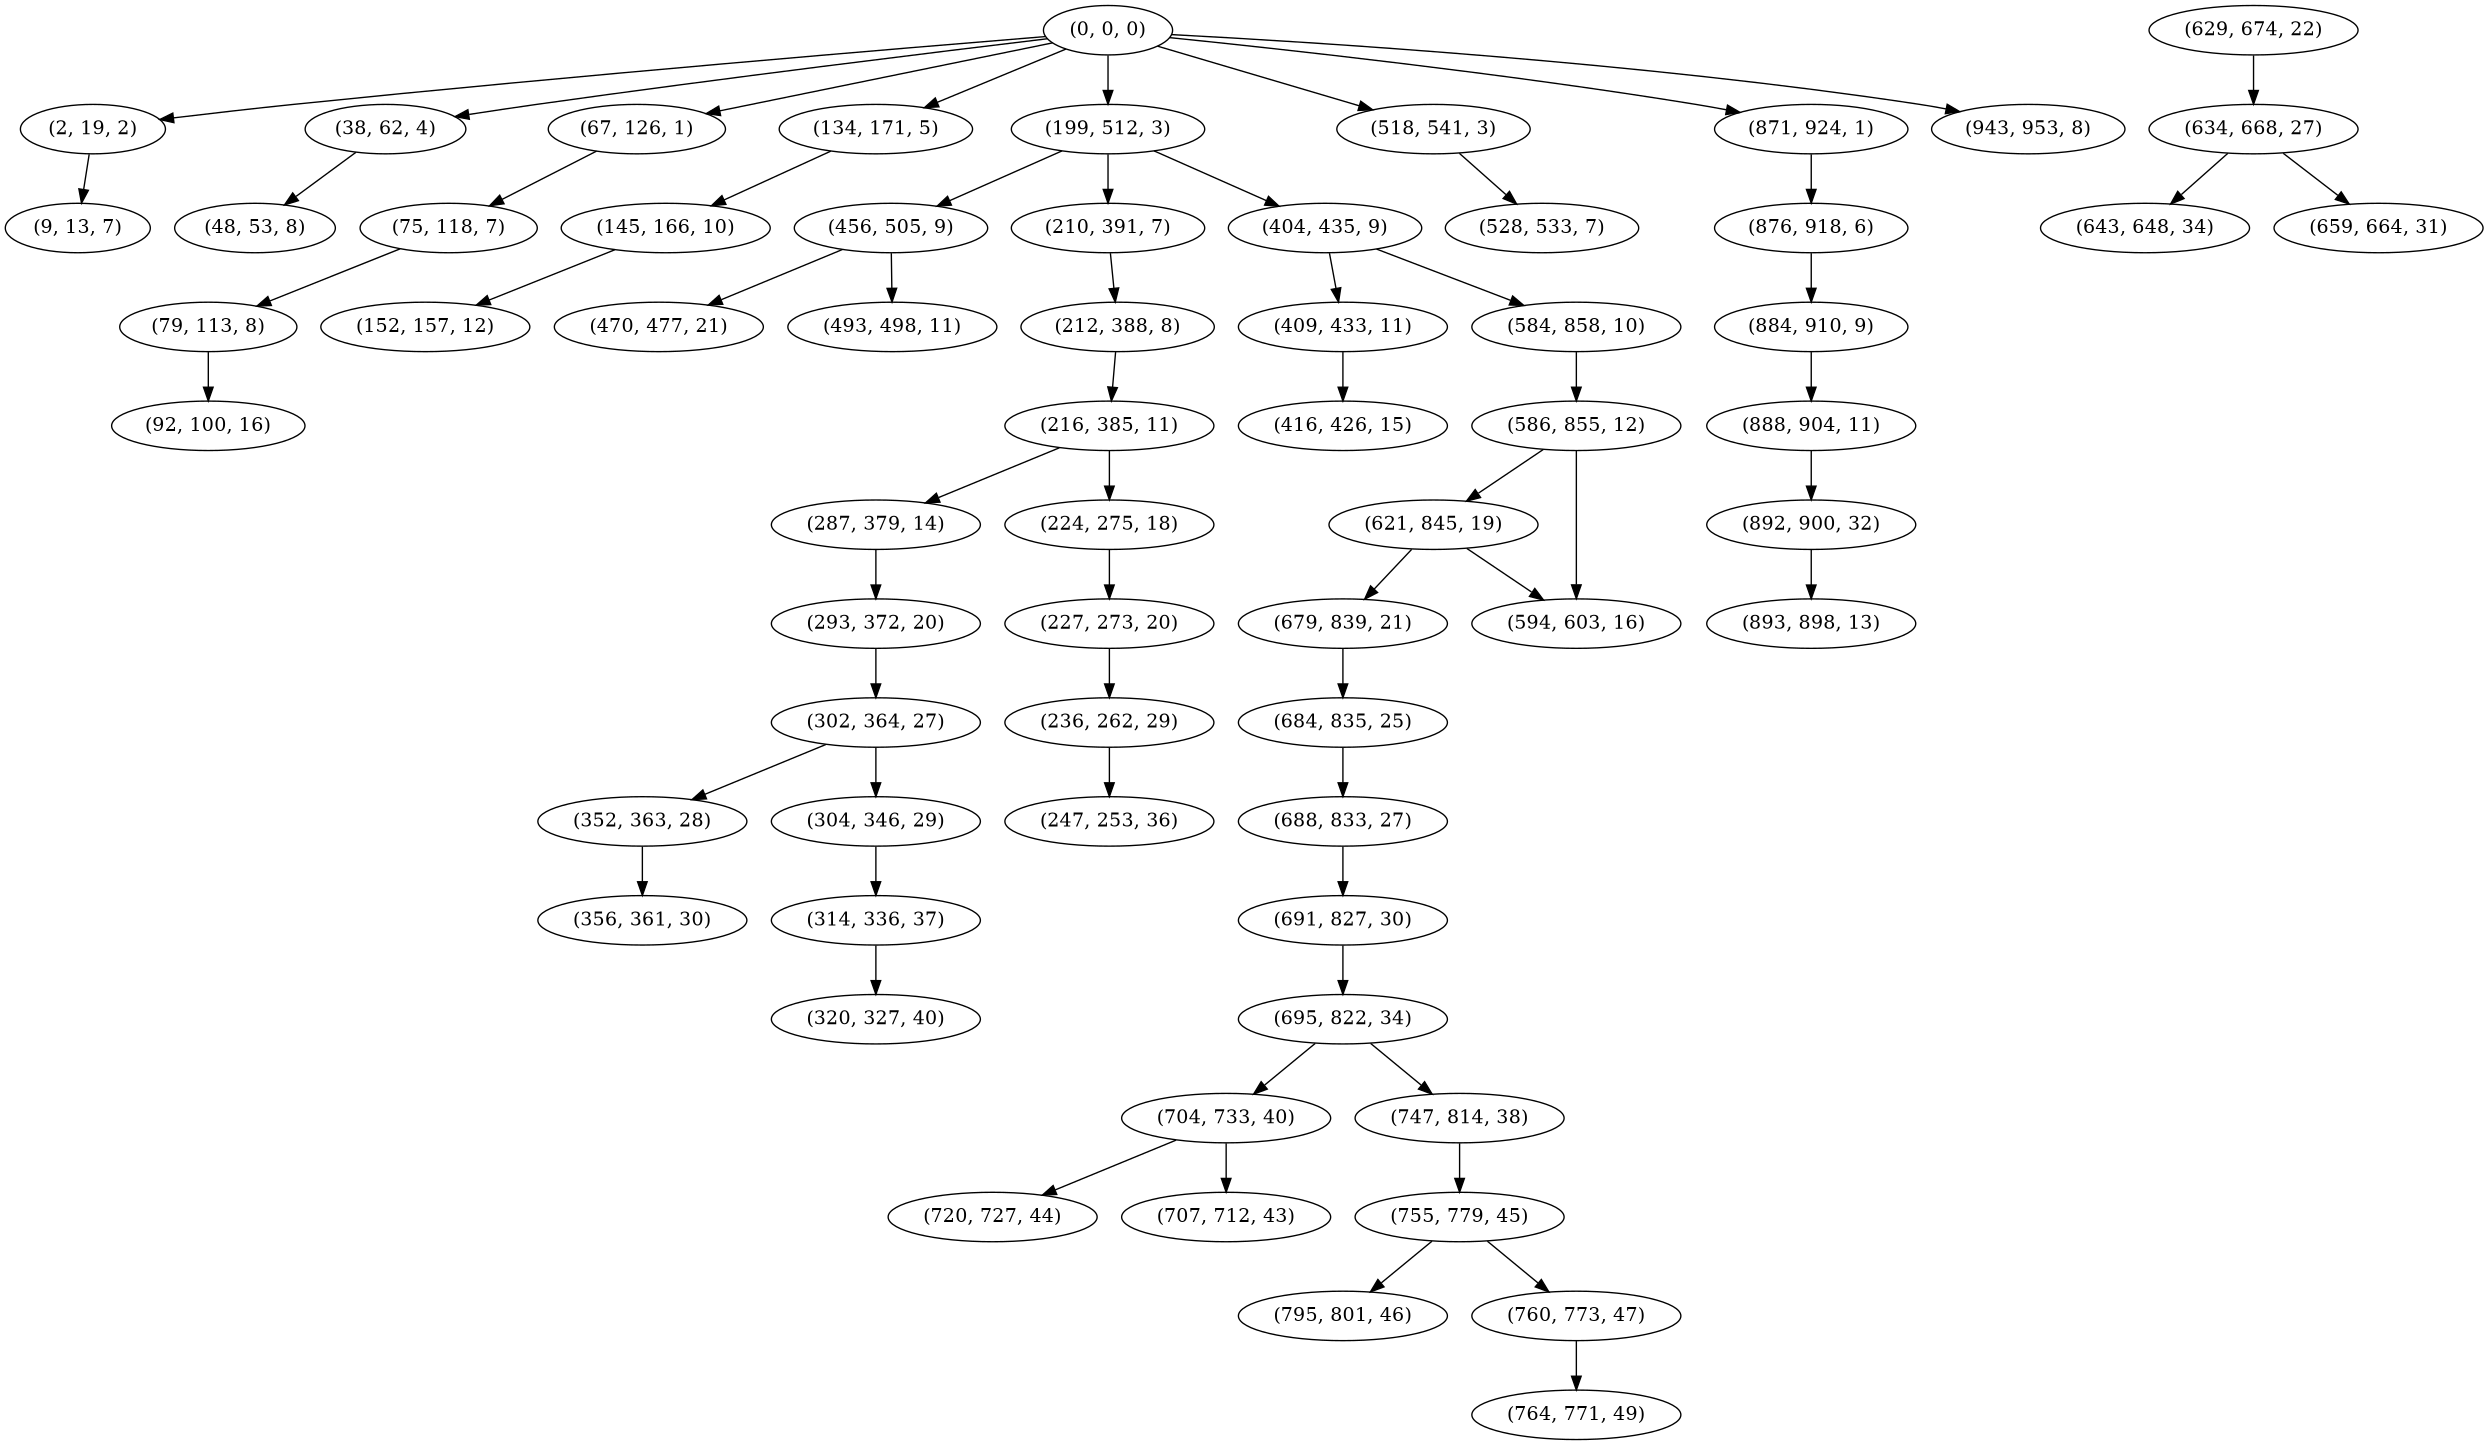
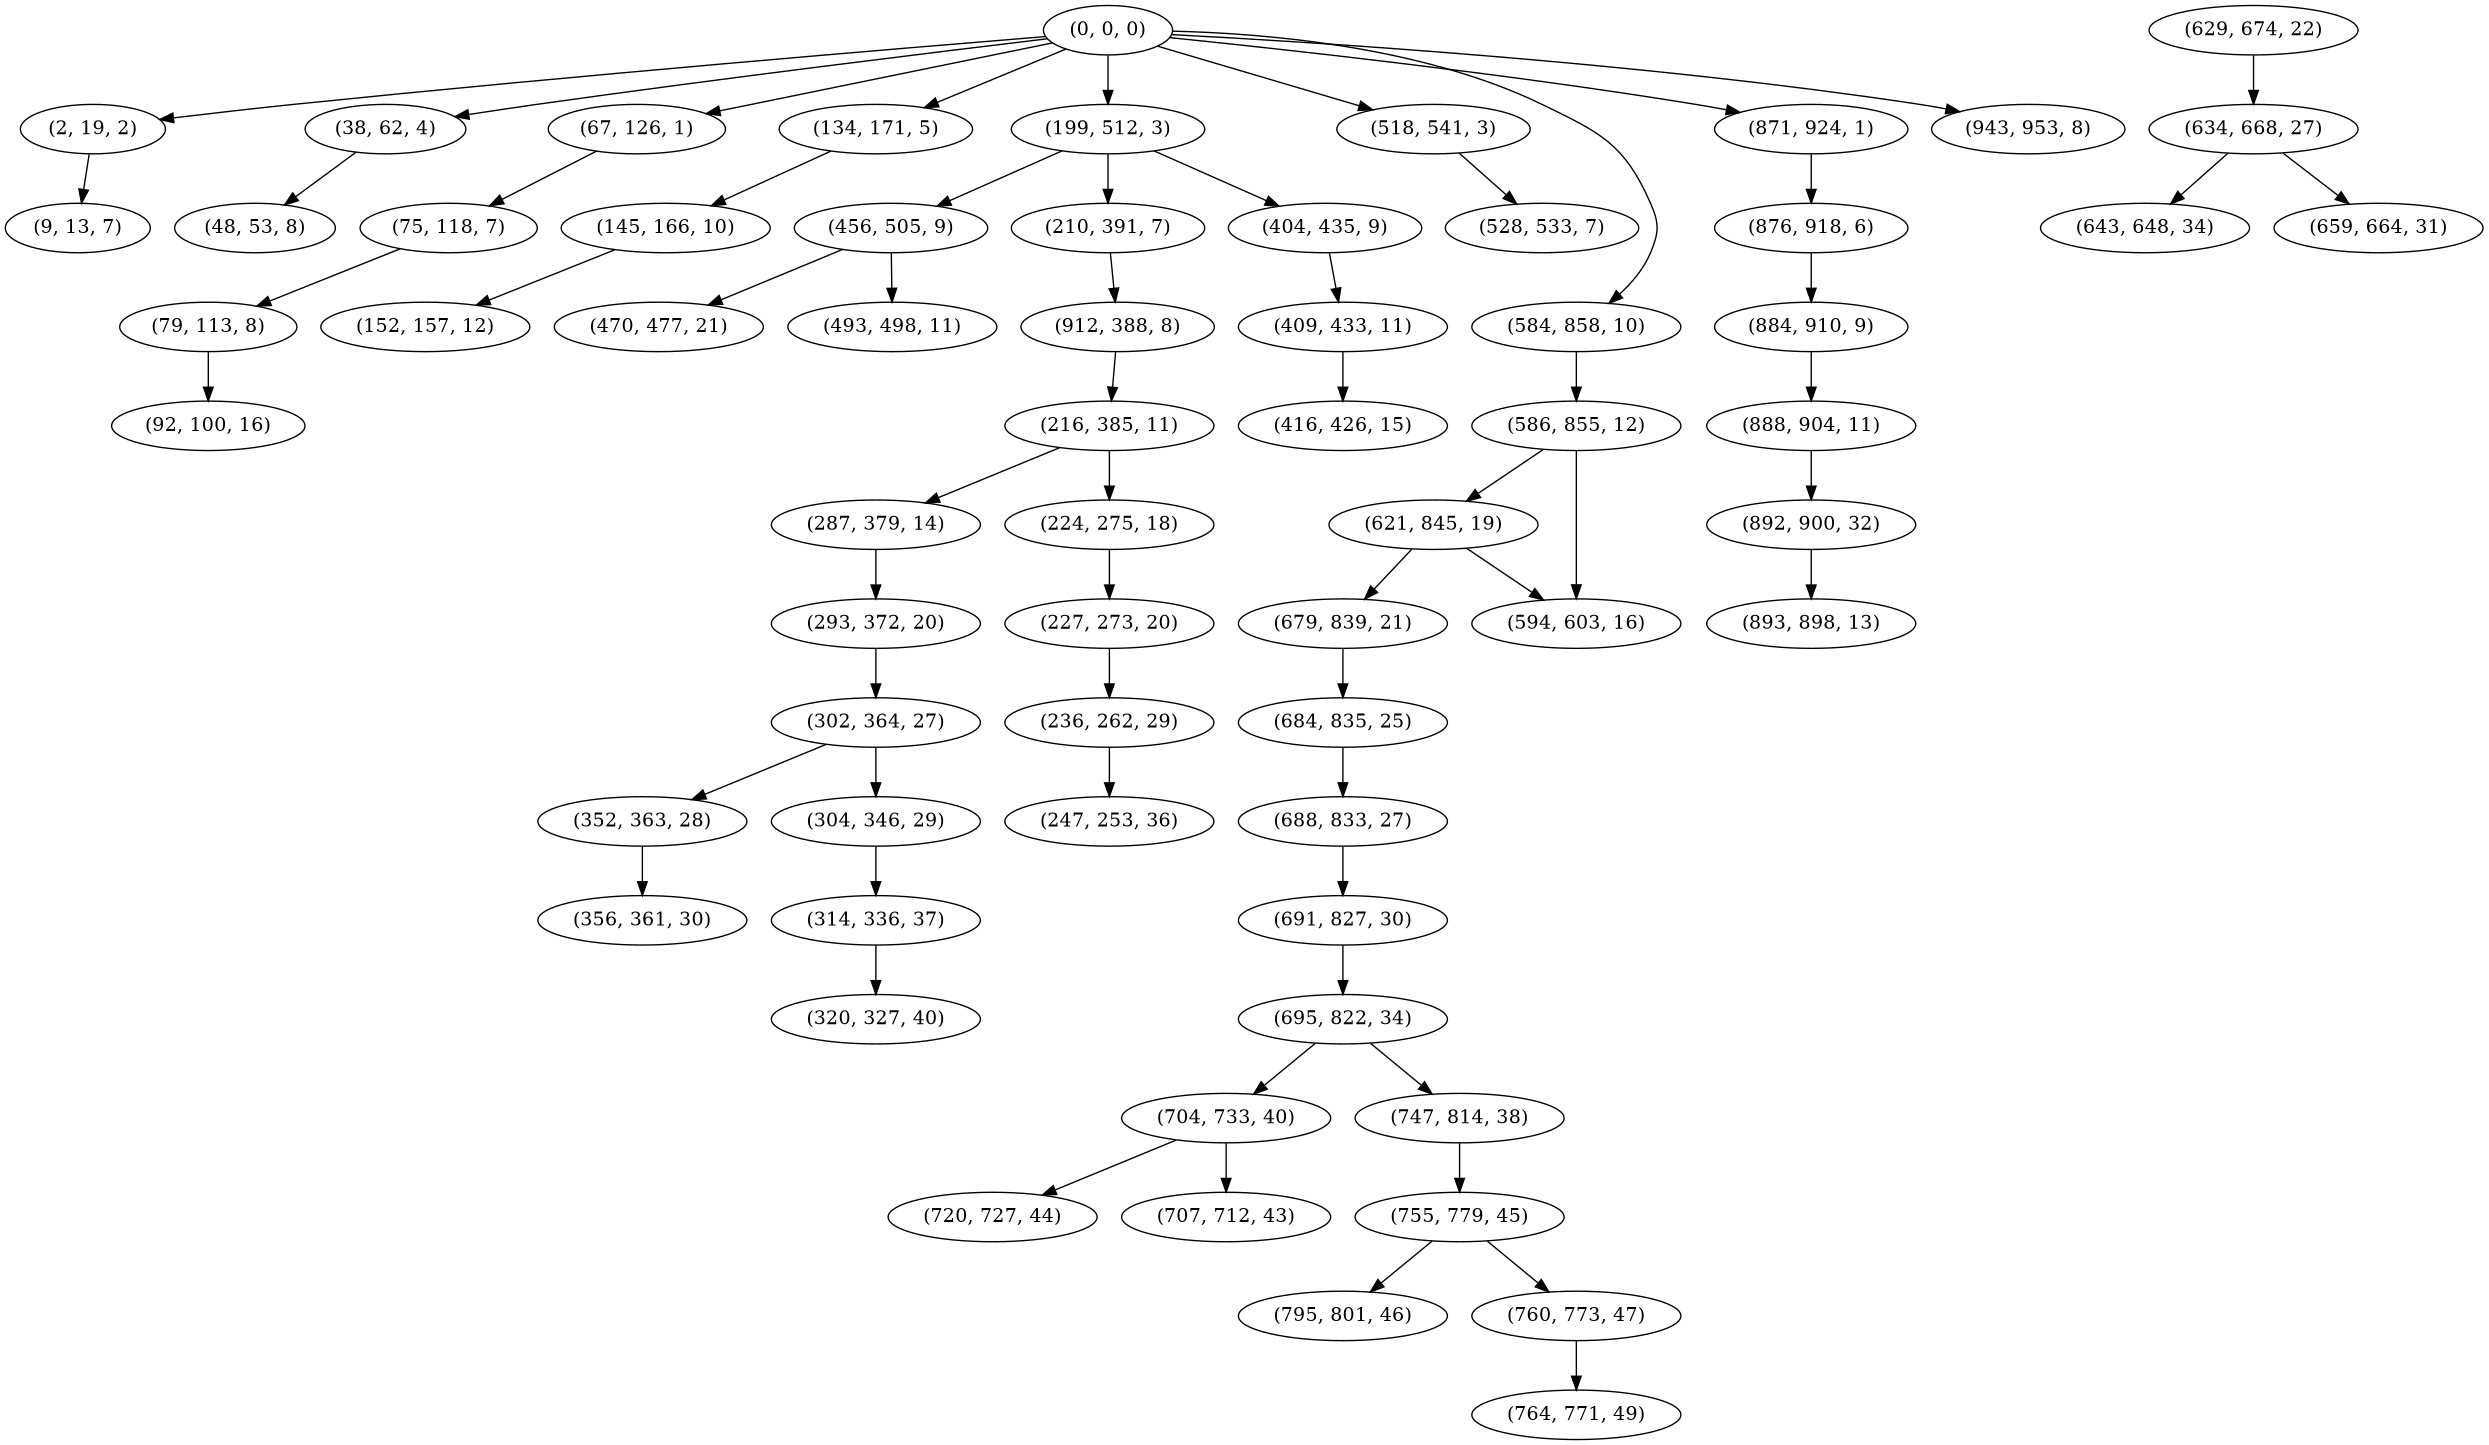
  digraph {
    "(0, 0, 0)"
    "(2, 19, 2)"
    "(38, 62, 4)"
    "(67, 126, 1)"
    "(134, 171, 5)"
    "(199, 512, 3)"
    "(518, 541, 3)"
    "(584, 858, 10)"
    "(871, 924, 1)"
    "(943, 953, 8)"
    "(9, 13, 7)"
    "(48, 53, 8)"
    "(75, 118, 7)"
    "(145, 166, 10)"
    "(210, 391, 7)"
    "(404, 435, 9)"
    "(456, 505, 9)"
    "(528, 533, 7)"
    "(586, 855, 12)"
    "(876, 918, 6)"
    "(79, 113, 8)"
    "(92, 100, 16)"
    "(152, 157, 12)"
-   "(212, 388, 8)"
+   "(212, 388, 8)" [label="(912, 388, 8)"]
    "(409, 433, 11)"
    "(470, 477, 21)"
    "(493, 498, 11)"
    "(216, 385, 11)"
    "(224, 275, 18)"
    "(287, 379, 14)"
    "(227, 273, 20)"
    "(293, 372, 20)"
    "(236, 262, 29)"
    "(247, 253, 36)"
    "(302, 364, 27)"
    "(304, 346, 29)"
    "(352, 363, 28)"
    "(314, 336, 37)"
    "(356, 361, 30)"
    "(320, 327, 40)"
    "(416, 426, 15)"
    "(594, 603, 16)"
    "(621, 845, 19)"
    "(679, 839, 21)"
    "(629, 674, 22)"
    "(634, 668, 27)"
    "(684, 835, 25)"
    "(643, 648, 34)"
    "(659, 664, 31)"
    "(688, 833, 27)"
    "(691, 827, 30)"
    "(695, 822, 34)"
    "(704, 733, 40)"
    "(747, 814, 38)"
    "(707, 712, 43)"
    "(720, 727, 44)"
    "(755, 779, 45)"
    "(795, 801, 46)"
    "(760, 773, 47)"
    "(764, 771, 49)"
    "(884, 910, 9)"
    "(888, 904, 11)"
    n63 [label="(892, 900, 32)"]
    "(893, 898, 13)"
    "(0, 0, 0)" -> "(2, 19, 2)"
    "(0, 0, 0)" -> "(38, 62, 4)"
    "(0, 0, 0)" -> "(67, 126, 1)"
    "(0, 0, 0)" -> "(134, 171, 5)"
    "(0, 0, 0)" -> "(199, 512, 3)"
    "(0, 0, 0)" -> "(518, 541, 3)"
-   "(404, 435, 9)" -> "(584, 858, 10)"
+   "(0, 0, 0)" -> "(584, 858, 10)"
    "(0, 0, 0)" -> "(871, 924, 1)"
    "(0, 0, 0)" -> "(943, 953, 8)"
    "(2, 19, 2)" -> "(9, 13, 7)"
    "(38, 62, 4)" -> "(48, 53, 8)"
    "(67, 126, 1)" -> "(75, 118, 7)"
    "(134, 171, 5)" -> "(145, 166, 10)"
    "(199, 512, 3)" -> "(210, 391, 7)"
    "(199, 512, 3)" -> "(404, 435, 9)"
    "(199, 512, 3)" -> "(456, 505, 9)"
    "(518, 541, 3)" -> "(528, 533, 7)"
    "(584, 858, 10)" -> "(586, 855, 12)"
    "(871, 924, 1)" -> "(876, 918, 6)"
    "(75, 118, 7)" -> "(79, 113, 8)"
    "(145, 166, 10)" -> "(152, 157, 12)"
    "(210, 391, 7)" -> "(212, 388, 8)"
    "(404, 435, 9)" -> "(409, 433, 11)"
    "(456, 505, 9)" -> "(470, 477, 21)"
    "(456, 505, 9)" -> "(493, 498, 11)"
    "(586, 855, 12)" -> "(594, 603, 16)"
    "(586, 855, 12)" -> "(621, 845, 19)"
    "(876, 918, 6)" -> "(884, 910, 9)"
    "(79, 113, 8)" -> "(92, 100, 16)"
    "(212, 388, 8)" -> "(216, 385, 11)"
    "(409, 433, 11)" -> "(416, 426, 15)"
    "(216, 385, 11)" -> "(224, 275, 18)"
    "(216, 385, 11)" -> "(287, 379, 14)"
    "(224, 275, 18)" -> "(227, 273, 20)"
    "(287, 379, 14)" -> "(293, 372, 20)"
    "(227, 273, 20)" -> "(236, 262, 29)"
    "(293, 372, 20)" -> "(302, 364, 27)"
    "(236, 262, 29)" -> "(247, 253, 36)"
    "(302, 364, 27)" -> "(304, 346, 29)"
    "(302, 364, 27)" -> "(352, 363, 28)"
    "(304, 346, 29)" -> "(314, 336, 37)"
    "(352, 363, 28)" -> "(356, 361, 30)"
    "(314, 336, 37)" -> "(320, 327, 40)"
    "(621, 845, 19)" -> "(594, 603, 16)"
    "(621, 845, 19)" -> "(679, 839, 21)"
    "(679, 839, 21)" -> "(684, 835, 25)"
    "(629, 674, 22)" -> "(634, 668, 27)"
    "(634, 668, 27)" -> "(643, 648, 34)"
    "(634, 668, 27)" -> "(659, 664, 31)"
    "(684, 835, 25)" -> "(688, 833, 27)"
    "(688, 833, 27)" -> "(691, 827, 30)"
    "(691, 827, 30)" -> "(695, 822, 34)"
    "(695, 822, 34)" -> "(704, 733, 40)"
    "(695, 822, 34)" -> "(747, 814, 38)"
    "(704, 733, 40)" -> "(707, 712, 43)"
    "(704, 733, 40)" -> "(720, 727, 44)"
    "(747, 814, 38)" -> "(755, 779, 45)"
    "(755, 779, 45)" -> "(795, 801, 46)"
    "(755, 779, 45)" -> "(760, 773, 47)"
    "(760, 773, 47)" -> "(764, 771, 49)"
    "(884, 910, 9)" -> "(888, 904, 11)"
    "(888, 904, 11)" -> n63
    n63 -> "(893, 898, 13)"
  }
